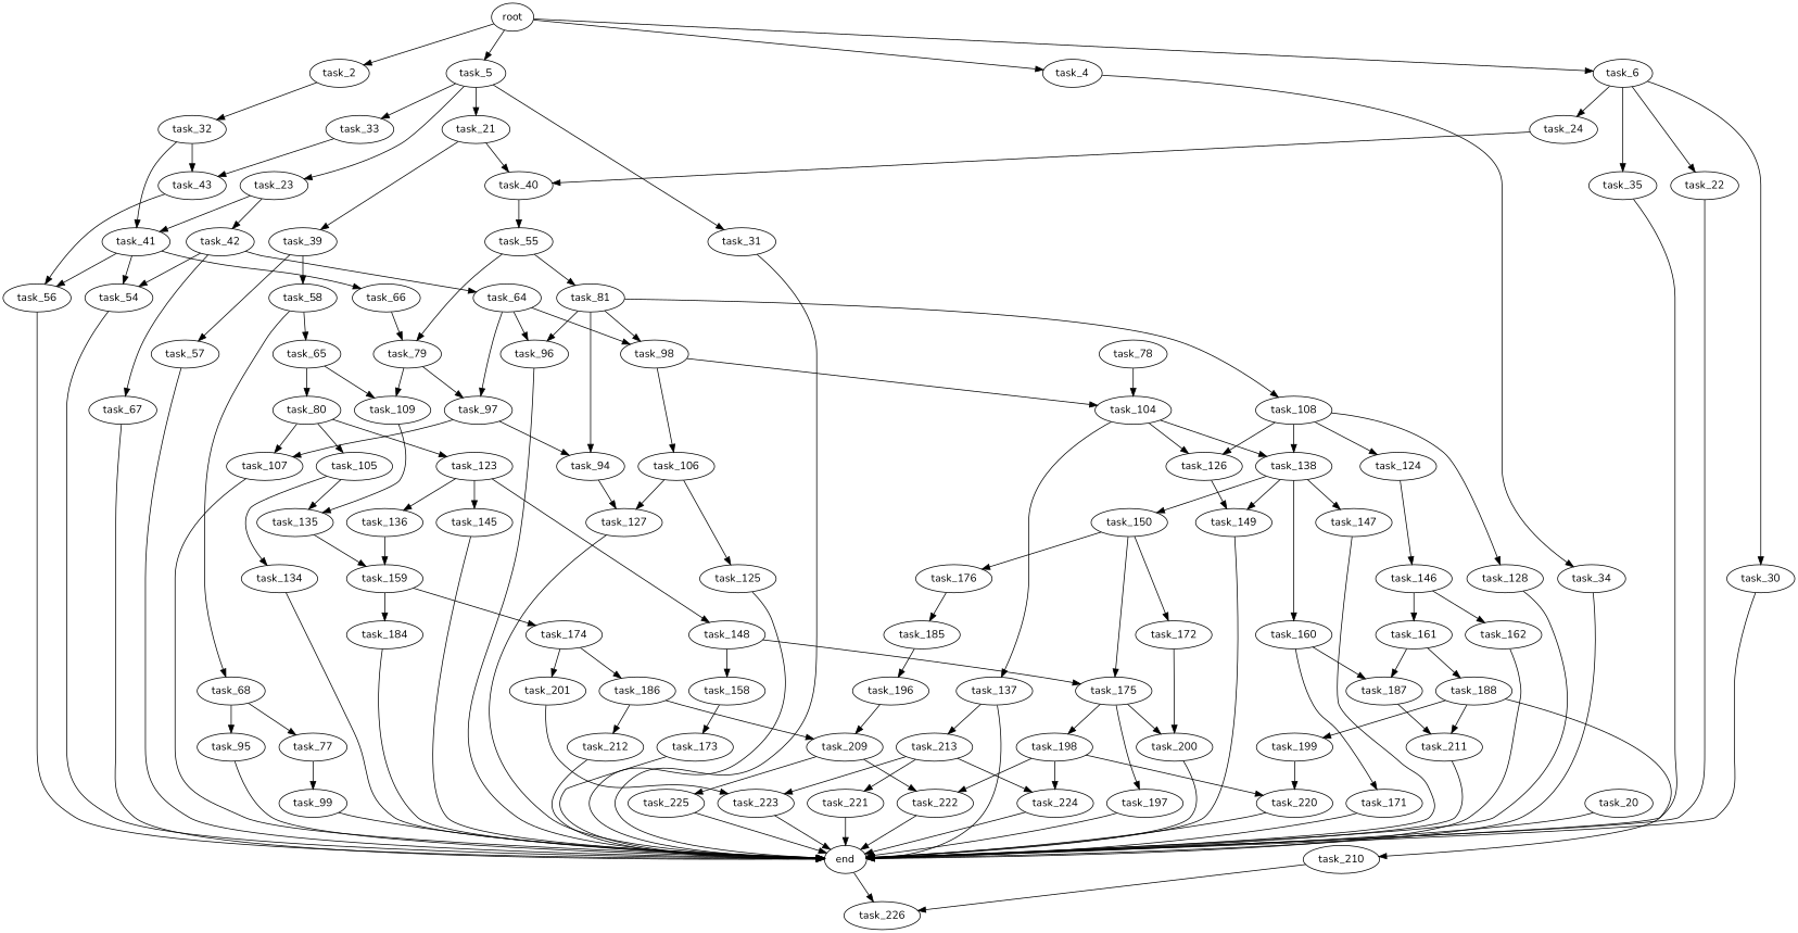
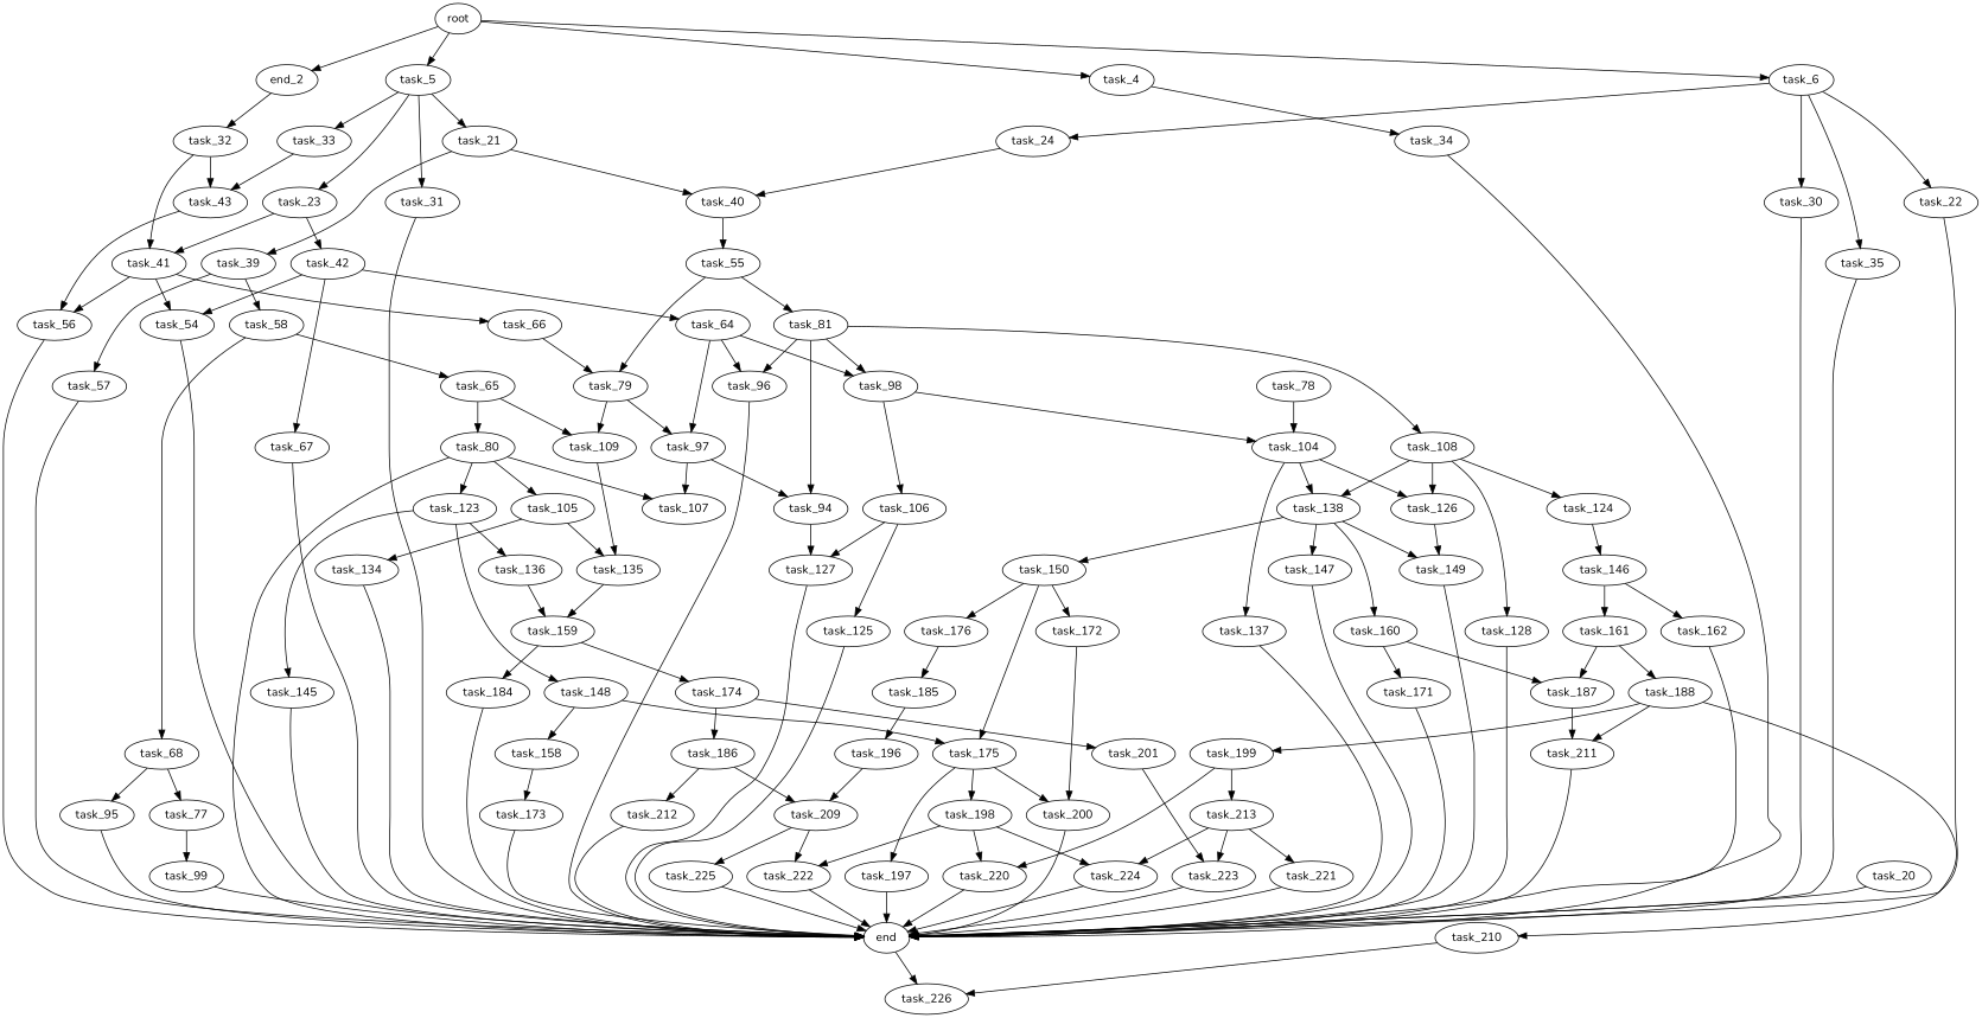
  digraph {
    fontname=Nunito
    node [fontname=Nunito]
    edge [fontname=Nunito]
    root
-   task_2
+   task_2 [label=end_2]
    task_4
    task_5
    task_6
    task_32
    task_34
    task_23
    task_21
    task_31
    task_33
    task_22
    task_24
    task_30
    task_35
    task_20
    end
    task_41
    task_43
    task_42
    task_39
    task_40
    task_226
    task_57
    task_58
    task_55
    task_54
    task_56
    task_66
    task_64
    task_67
    task_65
    task_68
    task_79
    task_81
    task_96
    task_97
    task_98
    task_109
    task_94
    task_108
    task_80
    task_77
    task_95
    task_107
    task_104
    task_106
    task_78
    task_105
    task_123
    task_99
    task_126
    task_137
    task_138
    task_127
    task_135
    task_134
    task_124
    task_128
    task_125
    task_149
    task_147
    task_150
    task_160
    task_136
    task_145
    task_148
    task_159
    task_146
    task_158
    task_175
    task_161
    task_162
    task_174
    task_184
    task_172
    task_176
    task_171
    task_187
    task_188
    task_173
    task_200
    task_197
    task_198
    task_185
    task_186
    task_201
    task_211
    task_199
    task_210
    task_209
    task_212
    task_223
    task_220
    task_222
    task_224
    task_196
    task_225
    task_213
    task_221
    root -> task_2
    root -> task_4
    root -> task_5
    root -> task_6
    task_2 -> task_32
    task_4 -> task_34
    task_5 -> task_23
    task_5 -> task_21
    task_5 -> task_31
    task_5 -> task_33
    task_6 -> task_22
    task_6 -> task_24
    task_6 -> task_30
    task_6 -> task_35
    task_32 -> task_41
    task_32 -> task_43
    task_34 -> end
    task_23 -> task_41
    task_23 -> task_42
    task_21 -> task_39
    task_21 -> task_40
    task_31 -> end
    task_33 -> task_43
    task_22 -> end
    task_24 -> task_40
    task_30 -> end
    task_35 -> end
    task_20 -> end
    end -> task_226
    task_41 -> task_54
    task_41 -> task_56
    task_41 -> task_66
    task_43 -> task_56
    task_42 -> task_54
    task_42 -> task_64
    task_42 -> task_67
    task_39 -> task_57
    task_39 -> task_58
    task_40 -> task_55
    task_57 -> end
    task_58 -> task_65
    task_58 -> task_68
    task_55 -> task_79
    task_55 -> task_81
    task_54 -> end
    task_56 -> end
    task_66 -> task_79
    task_64 -> task_96
    task_64 -> task_97
    task_64 -> task_98
    task_67 -> end
    task_65 -> task_109
    task_65 -> task_80
    task_68 -> task_77
    task_68 -> task_95
    task_79 -> task_97
    task_79 -> task_109
    task_81 -> task_96
    task_81 -> task_98
    task_81 -> task_94
    task_81 -> task_108
    task_96 -> end
    task_97 -> task_94
    task_97 -> task_107
    task_98 -> task_104
    task_98 -> task_106
    task_109 -> task_135
    task_94 -> task_127
    task_108 -> task_126
    task_108 -> task_138
    task_108 -> task_124
    task_108 -> task_128
    task_80 -> task_107
    task_80 -> task_105
    task_80 -> task_123
    task_77 -> task_99
    task_95 -> end
-   task_107 -> end
+   task_80 -> end
    task_104 -> task_126
    task_104 -> task_137
    task_104 -> task_138
    task_106 -> task_127
    task_106 -> task_125
    task_78 -> task_104
    task_105 -> task_135
    task_105 -> task_134
    task_123 -> task_136
    task_123 -> task_145
    task_123 -> task_148
    task_99 -> end
    task_126 -> task_149
    task_137 -> end
    task_138 -> task_149
    task_138 -> task_147
    task_138 -> task_150
    task_138 -> task_160
    task_127 -> end
    task_135 -> task_159
    task_134 -> end
    task_124 -> task_146
    task_128 -> end
    task_125 -> end
    task_149 -> end
    task_147 -> end
    task_150 -> task_175
    task_150 -> task_172
    task_150 -> task_176
    task_160 -> task_171
    task_160 -> task_187
    task_136 -> task_159
    task_145 -> end
    task_148 -> task_158
    task_148 -> task_175
    task_159 -> task_174
    task_159 -> task_184
    task_146 -> task_161
    task_146 -> task_162
    task_158 -> task_173
    task_175 -> task_200
    task_175 -> task_197
    task_175 -> task_198
    task_161 -> task_187
    task_161 -> task_188
    task_162 -> end
    task_174 -> task_186
    task_174 -> task_201
    task_184 -> end
    task_172 -> task_200
    task_176 -> task_185
    task_171 -> end
    task_187 -> task_211
    task_188 -> task_211
    task_188 -> task_199
    task_188 -> task_210
    task_173 -> end
    task_200 -> end
    task_197 -> end
    task_198 -> task_220
    task_198 -> task_222
    task_198 -> task_224
    task_185 -> task_196
    task_186 -> task_209
    task_186 -> task_212
    task_201 -> task_223
    task_211 -> end
    task_199 -> task_220
-   task_137 -> task_213
+   task_199 -> task_213
    task_210 -> task_226
    task_209 -> task_222
    task_209 -> task_225
    task_212 -> end
    task_223 -> end
    task_220 -> end
    task_222 -> end
    task_224 -> end
    task_196 -> task_209
    task_225 -> end
    task_213 -> task_223
    task_213 -> task_224
    task_213 -> task_221
    task_221 -> end
  }
